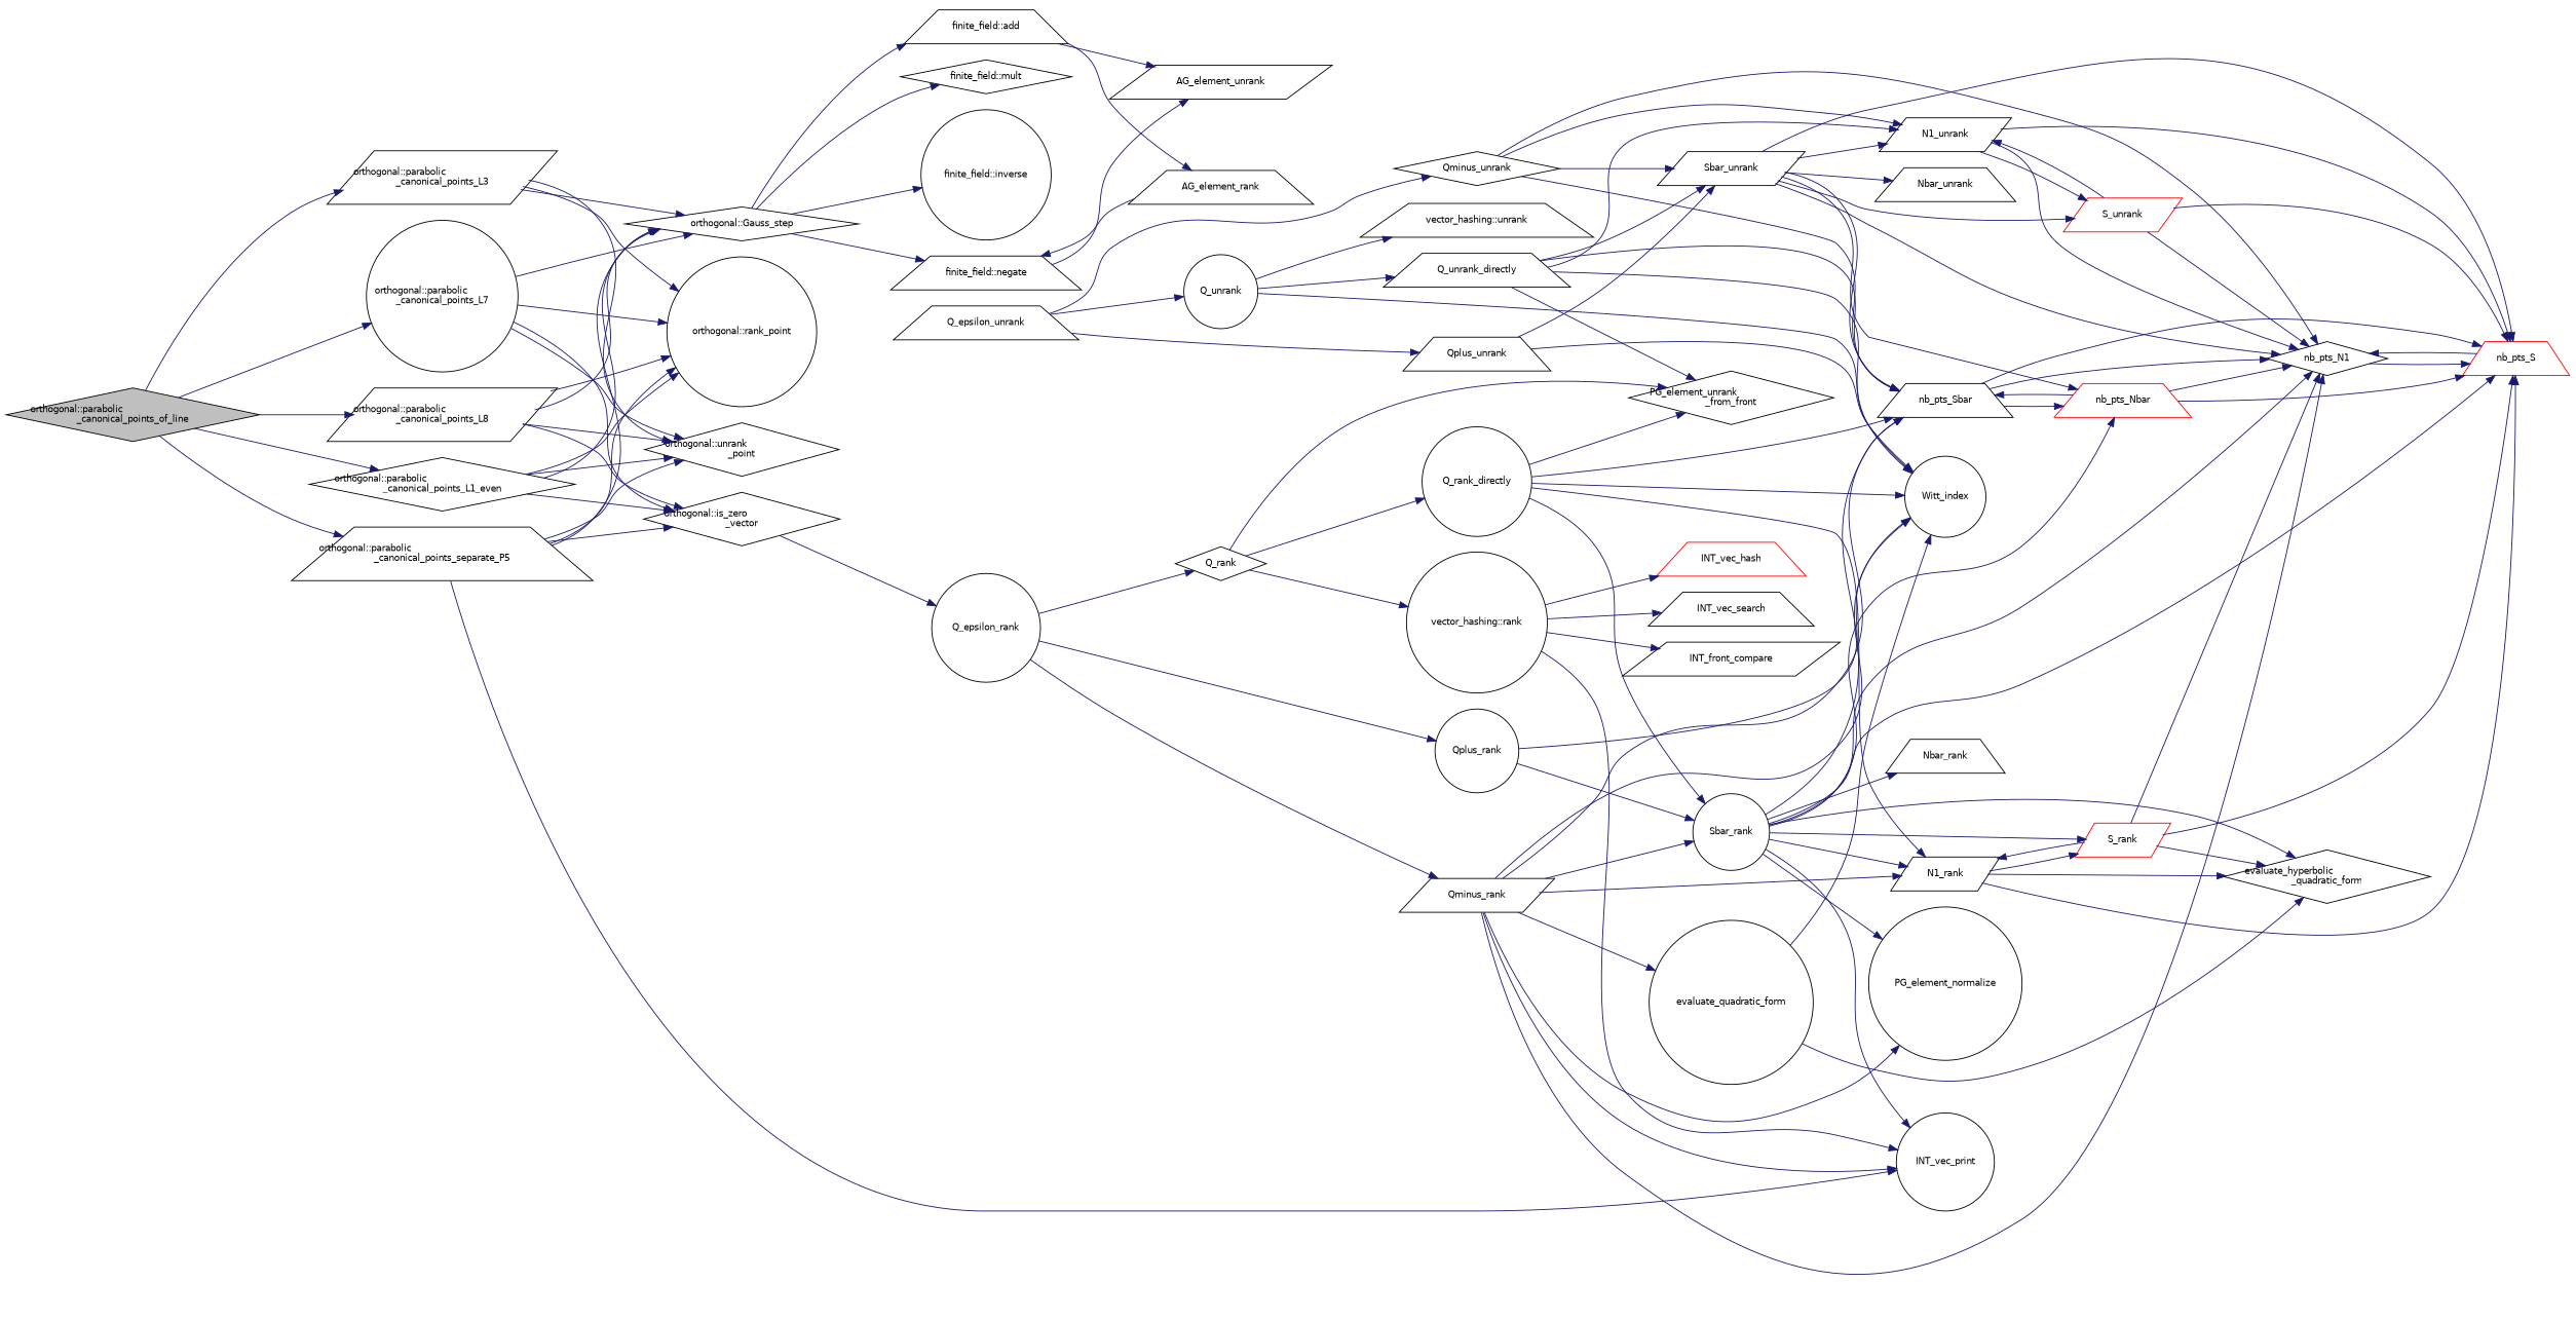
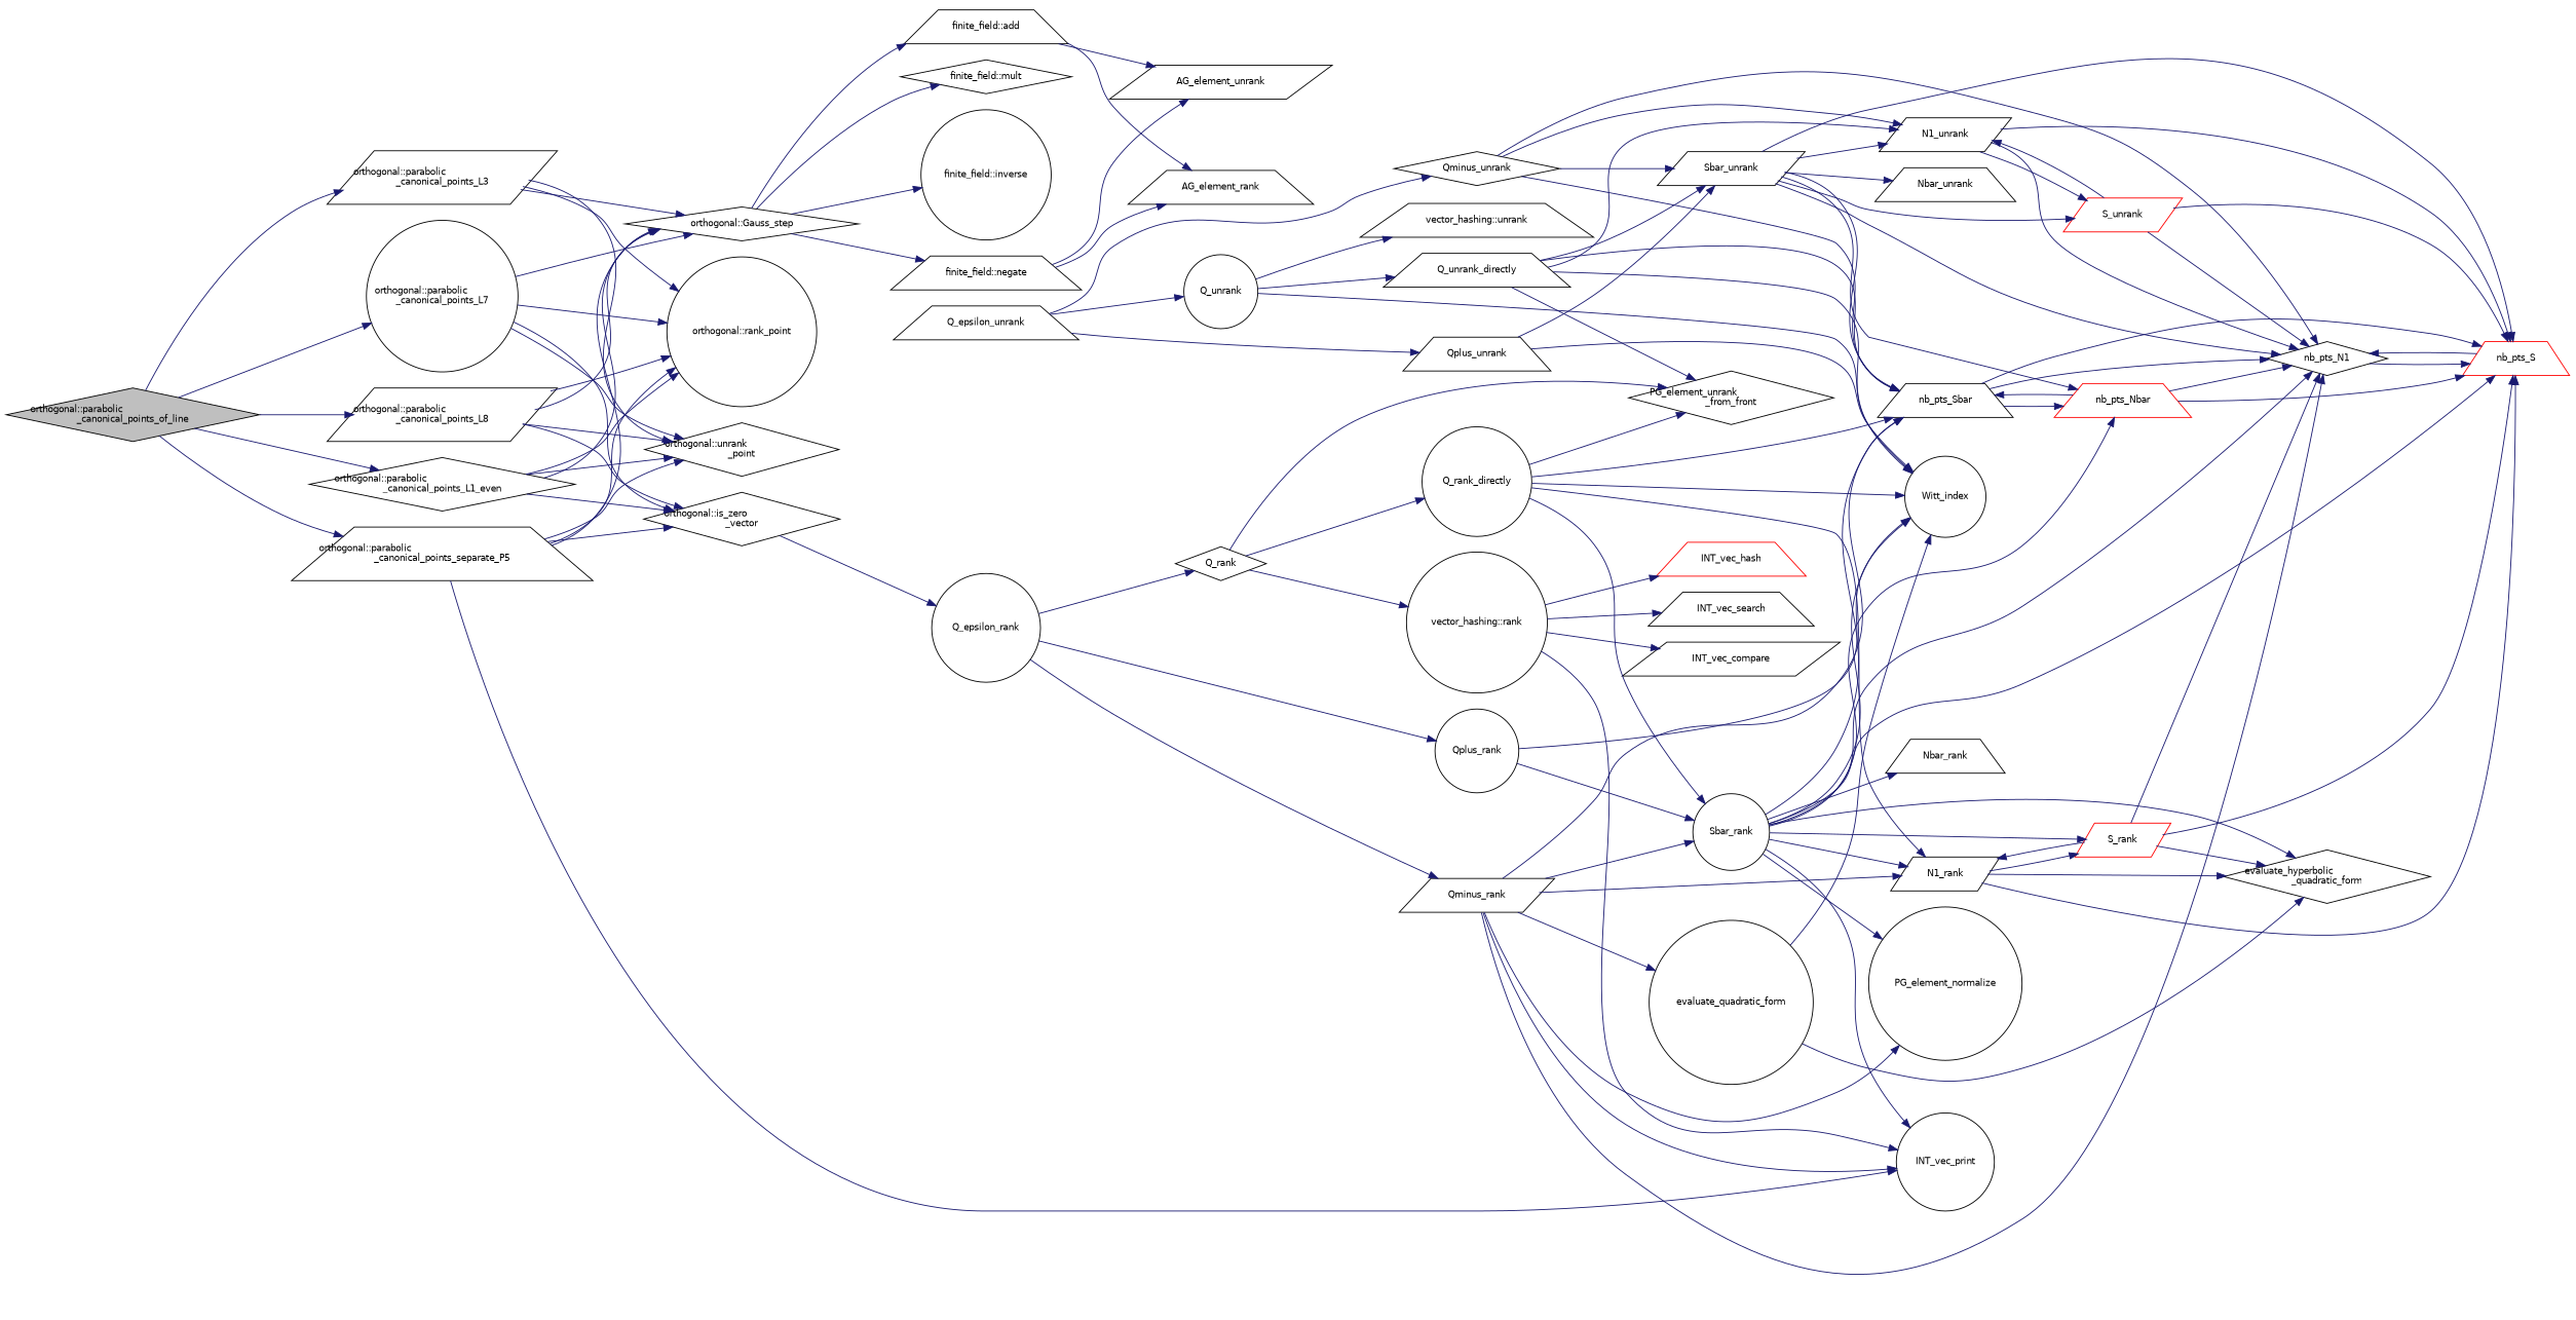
  digraph {
    rankdir=LR
    node [color=black fillcolor=white fontname=Helvetica fontsize=10 shape=trapezium style=filled]
    edge [color=midnightblue fontname=Helvetica fontsize=10 labelfontname=Helvetica labelfontsize=10 style=solid]
    n1 [fillcolor=grey75 fontcolor=black height=0.2 label="orthogonal::parabolic\l_canonical_points_of_line" shape=diamond width=0.4]
    n2 [height=0.2 label="orthogonal::parabolic\l_canonical_points_L1_even" shape=diamond width=0.4]
    n3 [height=0.2 label="orthogonal::parabolic\l_canonical_points_separate_P5" width=0.4]
    n4 [height=0.2 label="orthogonal::parabolic\l_canonical_points_L3" shape=parallelogram width=0.4]
    n5 [height=0.2 label="orthogonal::parabolic\l_canonical_points_L7" shape=circle width=0.4]
    n6 [height=0.2 label="orthogonal::parabolic\l_canonical_points_L8" shape=parallelogram width=0.4]
    n7 [height=0.2 label="orthogonal::unrank\l_point" shape=diamond width=0.4]
    n8 [height=0.2 label="orthogonal::Gauss_step" shape=diamond width=0.4]
    n9 [height=0.2 label="orthogonal::is_zero\l_vector" shape=diamond width=0.4]
    n10 [height=0.2 label="orthogonal::rank_point" shape=circle width=0.4]
    n11 [height=0.2 label=INT_vec_print shape=circle width=0.4]
    n12 [height=0.2 label="finite_field::negate" width=0.4]
    n13 [height=0.2 label="finite_field::mult" shape=diamond width=0.4]
    n14 [height=0.2 label="finite_field::inverse" shape=circle width=0.4]
    n15 [height=0.2 label="finite_field::add" width=0.4]
    n16 [height=0.2 label=Q_epsilon_rank shape=circle width=0.4]
    n17 [height=0.2 label=Q_epsilon_unrank width=0.4]
    n18 [height=0.2 label=Q_unrank shape=circle width=0.4]
    n19 [height=0.2 label=Qplus_unrank width=0.4]
    n20 [height=0.2 label=Qminus_unrank shape=diamond width=0.4]
    n21 [height=0.2 label="vector_hashing::unrank" width=0.4]
    n22 [height=0.2 label=Q_unrank_directly width=0.4]
    n23 [height=0.2 label=Witt_index shape=circle width=0.4]
    n24 [height=0.2 label=Sbar_unrank shape=parallelogram width=0.4]
    n25 [height=0.2 label=nb_pts_Sbar width=0.4]
    n26 [height=0.2 label=N1_unrank shape=parallelogram width=0.4]
    n27 [height=0.2 label=nb_pts_N1 shape=diamond width=0.4]
    n28 [height=0.2 label="PG_element_unrank\l_from_front" shape=diamond width=0.4]
    n29 [color=red height=0.2 label=nb_pts_S width=0.4]
    n30 [color=red height=0.2 label=nb_pts_Nbar width=0.4]
    n31 [color=red height=0.2 label=S_unrank shape=parallelogram width=0.4]
    n32 [height=0.2 label=Nbar_unrank width=0.4]
    n33 [height=0.2 label=AG_element_unrank shape=parallelogram width=0.4]
    n34 [height=0.2 label=AG_element_rank width=0.4]
    n35 [height=0.2 label=Q_rank shape=diamond width=0.4]
    n36 [height=0.2 label=Qplus_rank shape=circle width=0.4]
    n37 [height=0.2 label=Qminus_rank shape=parallelogram width=0.4]
    n38 [height=0.2 label="vector_hashing::rank" shape=circle width=0.4]
    n39 [height=0.2 label=Q_rank_directly shape=circle width=0.4]
    n40 [height=0.2 label=Sbar_rank shape=circle width=0.4]
    n41 [height=0.2 label=N1_rank shape=parallelogram width=0.4]
    n42 [height=0.2 label=PG_element_normalize shape=circle width=0.4]
    n43 [height=0.2 label=evaluate_quadratic_form shape=circle width=0.4]
    n44 [color=red height=0.2 label=INT_vec_hash width=0.4]
    n45 [height=0.2 label=INT_vec_search width=0.4]
-   n46 [height=0.2 label=INT_front_compare shape=parallelogram width=0.4]
+   n46 [height=0.2 label=INT_vec_compare shape=parallelogram width=0.4]
    n47 [color=red height=0.2 label=S_rank shape=parallelogram width=0.4]
    n48 [height=0.2 label="evaluate_hyperbolic\l_quadratic_form" shape=diamond width=0.4]
    n49 [height=0.2 label=Nbar_rank width=0.4]
    n1 -> n2
    n1 -> n3
    n1 -> n4
    n1 -> n5
    n1 -> n6
    n2 -> n7
    n2 -> n8
    n2 -> n9
    n2 -> n10
    n3 -> n7
    n3 -> n8
    n3 -> n9
    n3 -> n10
    n3 -> n11
    n4 -> n7
    n4 -> n8
    n4 -> n10
    n5 -> n7
    n5 -> n8
    n5 -> n9
    n5 -> n10
    n6 -> n7
    n6 -> n8
    n6 -> n9
    n6 -> n10
    n8 -> n12
    n8 -> n13
    n8 -> n14
    n8 -> n15
    n9 -> n16
    n12 -> n33
-   n34 -> n12
+   n12 -> n34
    n15 -> n33
    n15 -> n34
    n16 -> n35
    n16 -> n36
    n16 -> n37
    n17 -> n18
    n17 -> n19
    n17 -> n20
    n18 -> n21
    n18 -> n22
    n18 -> n23
    n19 -> n23
    n19 -> n24
    n20 -> n24
    n20 -> n25
    n20 -> n26
    n20 -> n27
    n22 -> n23
    n22 -> n24
    n22 -> n25
    n22 -> n26
    n22 -> n28
    n24 -> n25
    n24 -> n26
    n24 -> n27
    n24 -> n29
    n24 -> n30
    n24 -> n31
    n24 -> n32
    n25 -> n27
    n25 -> n29
    n25 -> n30
    n26 -> n27
    n26 -> n29
    n26 -> n31
    n27 -> n29
    n29 -> n27
    n30 -> n25
    n30 -> n27
    n30 -> n29
    n31 -> n26
    n31 -> n27
    n31 -> n29
    n35 -> n28
    n35 -> n38
    n35 -> n39
    n36 -> n23
    n36 -> n40
    n37 -> n11
-   n37 -> n23
+   n40 -> n23
    n37 -> n25
    n37 -> n27
    n37 -> n40
    n37 -> n41
    n37 -> n42
    n37 -> n43
    n38 -> n11
    n38 -> n44
    n38 -> n45
    n38 -> n46
    n39 -> n23
    n39 -> n25
    n39 -> n28
    n39 -> n40
    n39 -> n41
    n40 -> n11
    n40 -> n25
    n40 -> n27
    n40 -> n29
    n40 -> n30
    n40 -> n41
    n40 -> n42
    n40 -> n47
    n40 -> n48
    n40 -> n49
    n41 -> n29
    n41 -> n47
    n41 -> n48
    n43 -> n23
    n43 -> n48
    n47 -> n27
    n47 -> n29
    n47 -> n41
    n47 -> n48
  }
